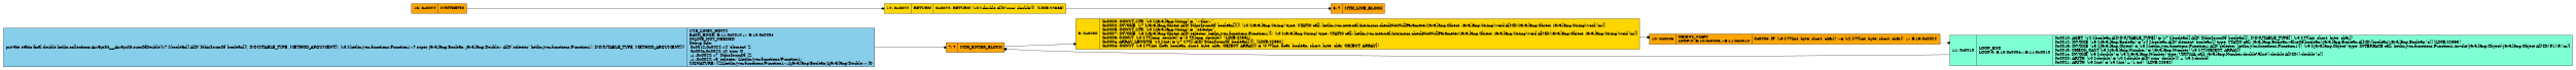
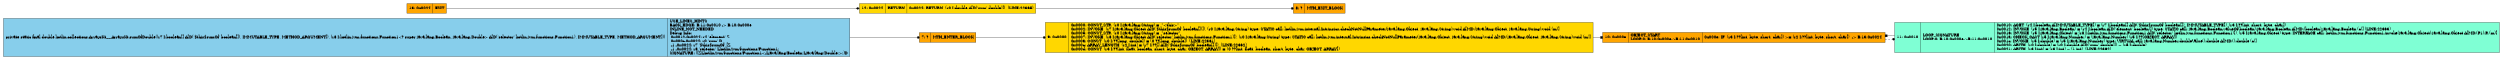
  digraph {
    rankdir=LR
    node [fillcolor=orange shape=record style=filled]
    edge [arrowhead=dot]
    n1 [label="{7\:\ ?|MTH_ENTER_BLOCK\l}"]
    n2 [fillcolor=gold label="{9\:\ 0x0000|0x0000: CONST_STR  (r0 I:java.lang.String) =  \"\<this\>\" \l0x0002: INVOKE  (r7 I:java.lang.Object A[D('$this$sumOf' boolean[])]), (r0 I:java.lang.String) type: STATIC call: kotlin.jvm.internal.Intrinsics.checkNotNullParameter(java.lang.Object, java.lang.String):void A[MD:(java.lang.Object, java.lang.String):void (m)]\l0x0005: CONST_STR  (r0 I:java.lang.String) =  \"selector\" \l0x0007: INVOKE  (r8 I:java.lang.Object A[D('selector' kotlin.jvm.functions.Function1)]), (r0 I:java.lang.String) type: STATIC call: kotlin.jvm.internal.Intrinsics.checkNotNullParameter(java.lang.Object, java.lang.String):void A[MD:(java.lang.Object, java.lang.String):void (m)]\l0x000a: CONST  (r0 I:??[long, double]) = (0 ??[long, double])  (LINE:22361)\l0x000c: ARRAY_LENGTH  (r2 I:int) = (r7 I:??[] A[D('$this$sumOf' boolean[])])  (LINE:22362)\l0x000d: CONST  (r3 I:??[int, float, boolean, short, byte, char, OBJECT, ARRAY]) = (0 ??[int, float, boolean, short, byte, char, OBJECT, ARRAY]) \l}"]
    n3 [label="{10\:\ 0x000e|OBJECT_START\lLOOP:0: B:10:0x000e\-\>B:11:0x0010\l|0x000e: IF  (r3 I:??[int, byte, short, char]) \>= (r2 I:??[int, byte, short, char])  \-\> B:13:0x0024 \l}"]
-   n4 [fillcolor=aquamarine label="{11\:\ 0x0010|LOOP_END\lLOOP:0: B:10:0x000e\-\>B:11:0x0010\l|0x0010: AGET  (r4 I:boolean A[IMMUTABLE_TYPE]) = (r7 I:boolean[] A[D('$this$sumOf' boolean[]), IMMUTABLE_TYPE]), (r3 I:??[int, short, byte, char]) \l0x0012: INVOKE  (r5 I:java.lang.Boolean) = (r4 I:boolean A[D('element' boolean)]) type: STATIC call: java.lang.Boolean.valueOf(boolean):java.lang.Boolean A[MD:(boolean):java.lang.Boolean (c)] (LINE:22363)\l0x0016: INVOKE  (r5 I:java.lang.Object) = (r8 I:kotlin.jvm.functions.Function1 A[D('selector' kotlin.jvm.functions.Function1)]), (r5 I:java.lang.Object) type: INTERFACE call: kotlin.jvm.functions.Function1.invoke(java.lang.Object):java.lang.Object A[MD:(P1):R (m)]\l0x001a: CHECK_CAST (r5 I:java.lang.Number) = (java.lang.Number) (r5 I:??[OBJECT, ARRAY]) \l0x001c: INVOKE  (r5 I:double) = (r5 I:java.lang.Number) type: VIRTUAL call: java.lang.Number.doubleValue():double A[MD:():double (c)]\l0x0020: ARITH  (r0 I:double) = (r0 I:double A[D('sum' double)]) + (r5 I:double) \l0x0021: ARITH  (r3 I:int) = (r3 I:int) + (1 int)  (LINE:22362)\l}"]
-   n5 [label="{13\:\ 0x0024|SYNTHETIC\l}"]
+   n4 [fillcolor=aquamarine label="{11\:\ 0x0010|LOOP_SIGNATURE\lLOOP:0: B:10:0x000e\-\>B:11:0x0010\l|0x0010: AGET  (r4 I:boolean A[IMMUTABLE_TYPE]) = (r7 I:boolean[] A[D('$this$sumOf' boolean[]), IMMUTABLE_TYPE]), (r3 I:??[int, short, byte, char]) \l0x0012: INVOKE  (r5 I:java.lang.Boolean) = (r4 I:boolean A[D('element' boolean)]) type: STATIC call: java.lang.Boolean.valueOf(boolean):java.lang.Boolean A[MD:(boolean):java.lang.Boolean (c)] (LINE:22363)\l0x0016: INVOKE  (r5 I:java.lang.Object) = (r8 I:kotlin.jvm.functions.Function1 A[D('selector' kotlin.jvm.functions.Function1)]), (r5 I:java.lang.Object) type: INTERFACE call: kotlin.jvm.functions.Function1.invoke(java.lang.Object):java.lang.Object A[MD:(P1):R (m)]\l0x001a: CHECK_CAST (r5 I:java.lang.Number) = (java.lang.Number) (r5 I:??[OBJECT, ARRAY]) \l0x001c: INVOKE  (r5 I:double) = (r5 I:java.lang.Number) type: VIRTUAL call: java.lang.Number.doubleValue():double A[MD:():double (c)]\l0x0020: ARITH  (r0 I:double) = (r0 I:double A[D('sum' double)]) + (r5 I:double) \l0x0021: ARITH  (r3 I:int) = (r3 I:int) + (1 int)  (LINE:22362)\l}"]
+   n5 [label="{13\:\ 0x0024|EXIT\l}"]
    n6 [fillcolor=gold label="{12\:\ 0x0024|RETURN\l|0x0024: RETURN  (r0 I:double A[D('sum' double)])  (LINE:22365)\l}"]
-   n7 [label="{8\:\ ?|MTH_LINE_BLOCK\l}"]
+   n7 [label="{8\:\ ?|MTH_EXIT_BLOCK\l}"]
    n8 [fillcolor=skyblue label="{private static final double kotlin.collections.ArraysKt___ArraysKt.sumOfDouble((r7 I:boolean[] A[D('$this$sumOf' boolean[]), IMMUTABLE_TYPE, METHOD_ARGUMENT]), (r8 I:kotlin.jvm.functions.Function1\<? super java.lang.Boolean, java.lang.Double\> A[D('selector' kotlin.jvm.functions.Function1), IMMUTABLE_TYPE, METHOD_ARGUMENT]))  | USE_LINES_HINTS\lBACK_EDGE: B:11:0x0010 \-\> B:10:0x000e\lINLINE_NOT_NEEDED\lDebug Info:\l  0x0012\-0x0024: r4 'element' Z\l  0x000c\-0x0024: r0 'sum' D\l  \-1 \-0x0024: r7 '$this$sumOf' [Z\l  \-1 \-0x0024: r8 'selector' Lkotlin\/jvm\/functions\/Function1;\lSIGNATURE: ([ZLkotlin\/jvm\/functions\/Function1\<\-Ljava\/lang\/Boolean;Ljava\/lang\/Double;\>;)D\l}"]
    n1 -> n2
    n2 -> n3 [arrowhead=box]
    n3 -> n4 [style=dashed]
-   n4 -> n1 [arrowhead=box]
+   n4 -> n3 [arrowhead=box]
    n5 -> n6 [arrowhead=diamond]
    n6 -> n7
    n8 -> n1
  }
